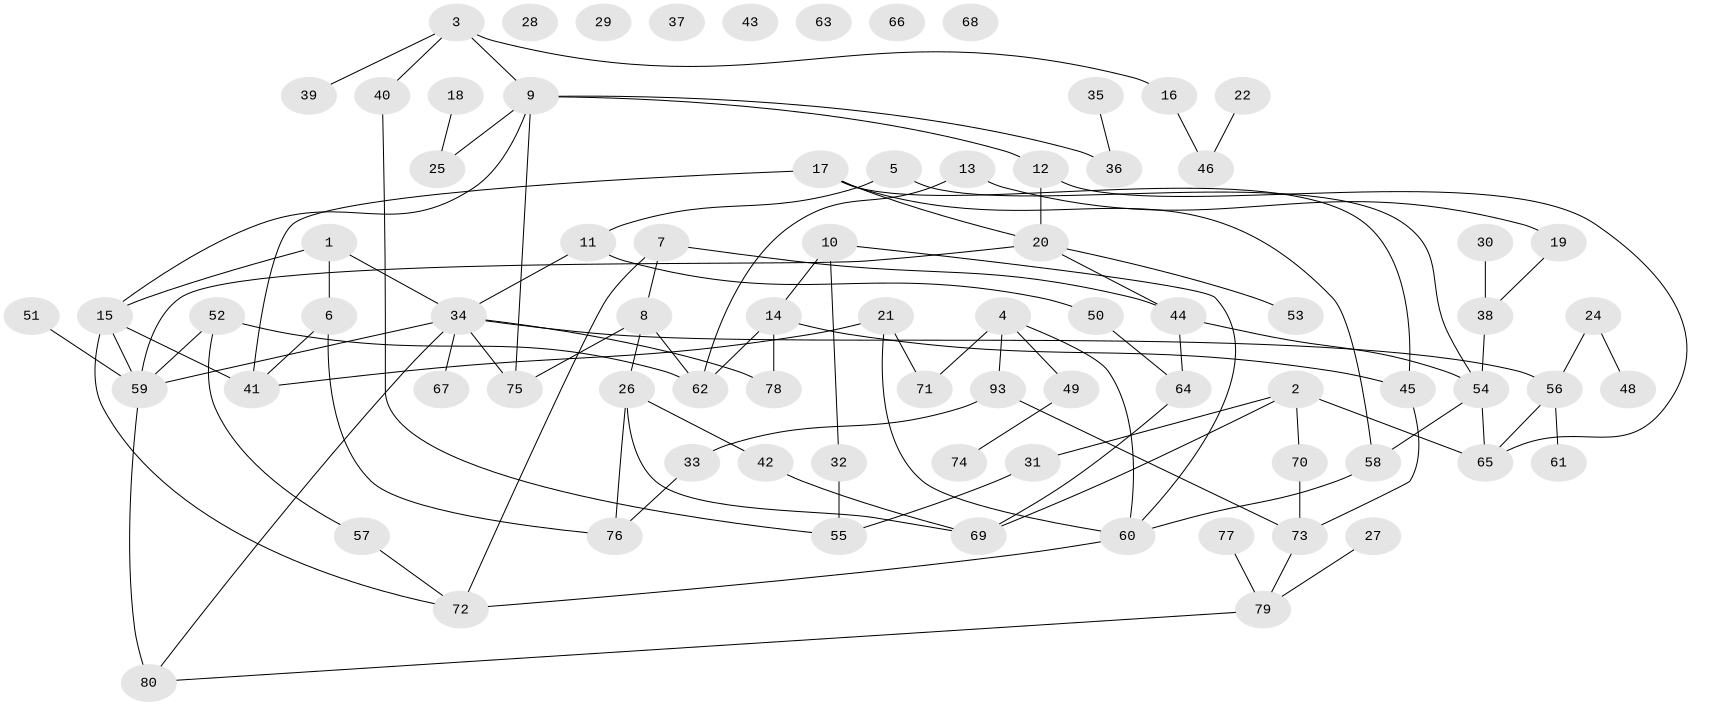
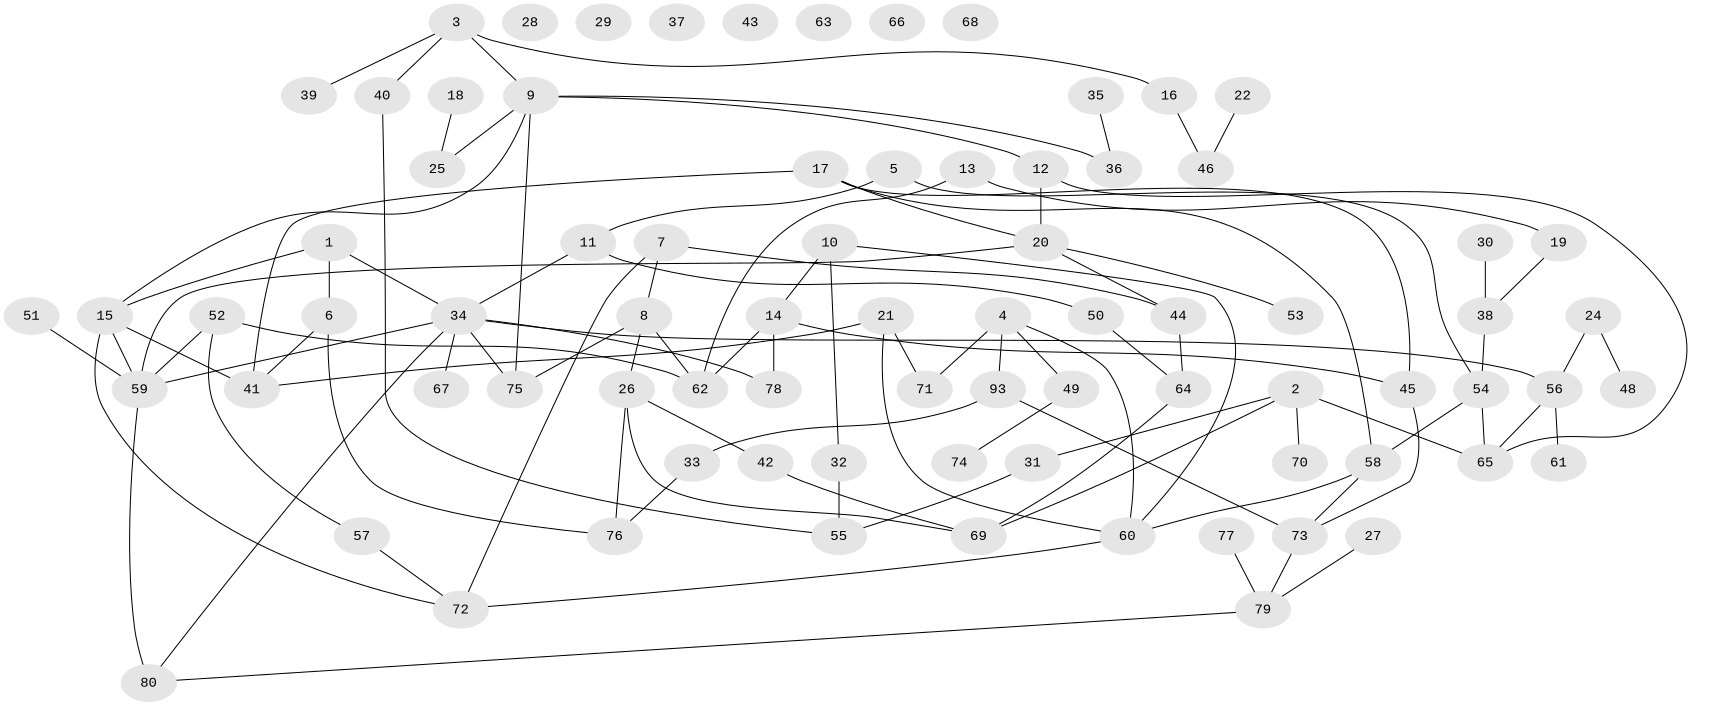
  graph {
    fontname="Liberation Mono"
    node [color=gray90 fontname="Liberation Mono" style=filled]
    edge [fontname="Liberation Mono"]
    1
    6
    15
    34
    41
    76
    72
    59
    75
    78
    56
    67
    80
    2
    31
    65
    69
    70
    55
    3
    9
    16
    39
    40
    12
    25
    36
    46
    n29 [label=93]
    4
    49
    60
    71
    33
    73
    74
    5
    11
    54
    50
    58
    7
    8
    44
    26
    62
    64
    42
    20
    10
    14
    32
    45
    53
    13
    19
    38
    17
    18
    22
    21
    79
    24
    48
    61
    27
    28
    29
    30
    35
    37
    43
    51
    52
    57
    63
    66
    68
    77
    1 -- 6
    1 -- 15
    1 -- 34
    6 -- 41
    6 -- 76
    15 -- 41
    15 -- 72
    15 -- 59
    34 -- 59
    34 -- 75
    34 -- 78
    34 -- 56
    34 -- 67
    34 -- 80
    59 -- 80
    56 -- 65
    56 -- 61
    2 -- 31
    2 -- 65
    2 -- 69
    2 -- 70
    31 -- 55
    3 -- 9
    3 -- 16
    3 -- 39
    3 -- 40
    9 -- 15
    9 -- 75
    9 -- 12
    9 -- 25
    9 -- 36
    16 -- 46
    40 -- 55
    12 -- 65
    12 -- 20
    n29 -- 33
    n29 -- 73
    4 -- n29
    4 -- 49
    4 -- 60
    4 -- 71
    49 -- 74
    60 -- 72
    33 -- 76
    73 -- 79
    5 -- 11
    5 -- 54
    11 -- 34
    11 -- 50
    54 -- 65
    54 -- 58
    50 -- 64
    58 -- 60
-   70 -- 73
+   58 -- 73
    7 -- 72
    7 -- 8
    7 -- 44
    8 -- 75
    8 -- 26
    8 -- 62
-   44 -- 54
    44 -- 64
    26 -- 76
    26 -- 69
    26 -- 42
    64 -- 69
    42 -- 69
    20 -- 59
    20 -- 44
    20 -- 53
    10 -- 60
    10 -- 14
    10 -- 32
    14 -- 78
    14 -- 62
    14 -- 45
    32 -- 55
    45 -- 73
    13 -- 62
    13 -- 19
    19 -- 38
    38 -- 54
    17 -- 41
    17 -- 58
    17 -- 20
    17 -- 45
    18 -- 25
    22 -- 46
    21 -- 41
    21 -- 60
    21 -- 71
    79 -- 80
    24 -- 56
    24 -- 48
    27 -- 79
    30 -- 38
    35 -- 36
    51 -- 59
    52 -- 59
    52 -- 62
    52 -- 57
    57 -- 72
    77 -- 79
  }
